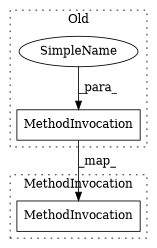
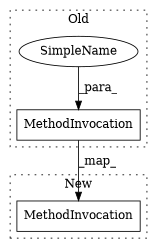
  digraph {
    fontname="DejaVu Serif"
    node [a=32 l="7,1" shape=box fontname="DejaVu Serif"]
    edge [fontname="DejaVu Serif"]
    n1 [label=MethodInvocation s="3644,3725"]
    n2 [a=42 label=SimpleName shape=ellipse l=""]
    n3 [label=MethodInvocation s="3699,3715"]
    subgraph cluster_1 {
      label=Old
      style=dotted
      n1
      n2
    }
    subgraph cluster_2 {
-     label=MethodInvocation
+     label=New
      style=dotted
      n3
    }
    n1 -> n3 [label=_map_]
    n2 -> n1 [label=_para_]
  }
